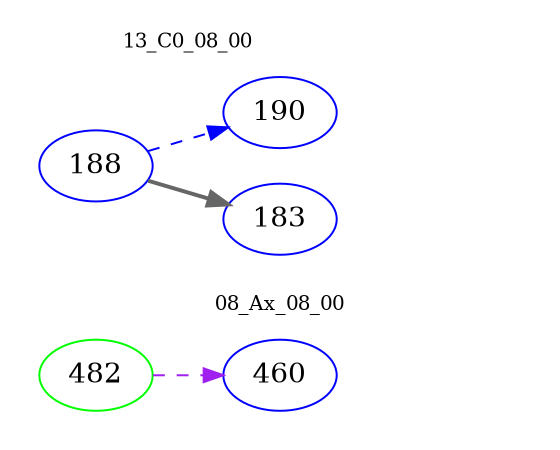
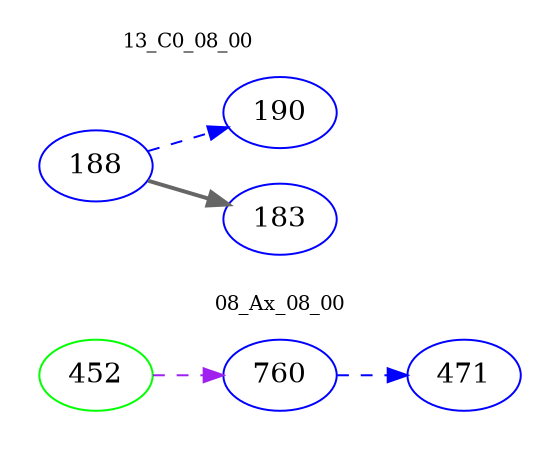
  digraph {
    rankdir=LR
    node [color=blue]
    edge [color=blue style=dashed]
-   n1 [label=460]
-   n2 [color=green label=482]
+   n1 [label=760]
+   n2 [color=green label=452]
+   n3 [label=471]
    n4 [label=188]
    n5 [label=183]
    n6 [label=190]
    subgraph cluster_1 {
      color=white
      fontsize=10
      label="08_Ax_08_00"
      n1
      n2
+     n3
    }
    subgraph cluster_2 {
      color=white
      fontsize=10
      label="13_C0_08_00"
      n4
      n5
      n6
    }
+   n1 -> n3
    n2 -> n1 [color=purple]
    n4 -> n5 [color=gray40 style=bold]
    n4 -> n6
  }
